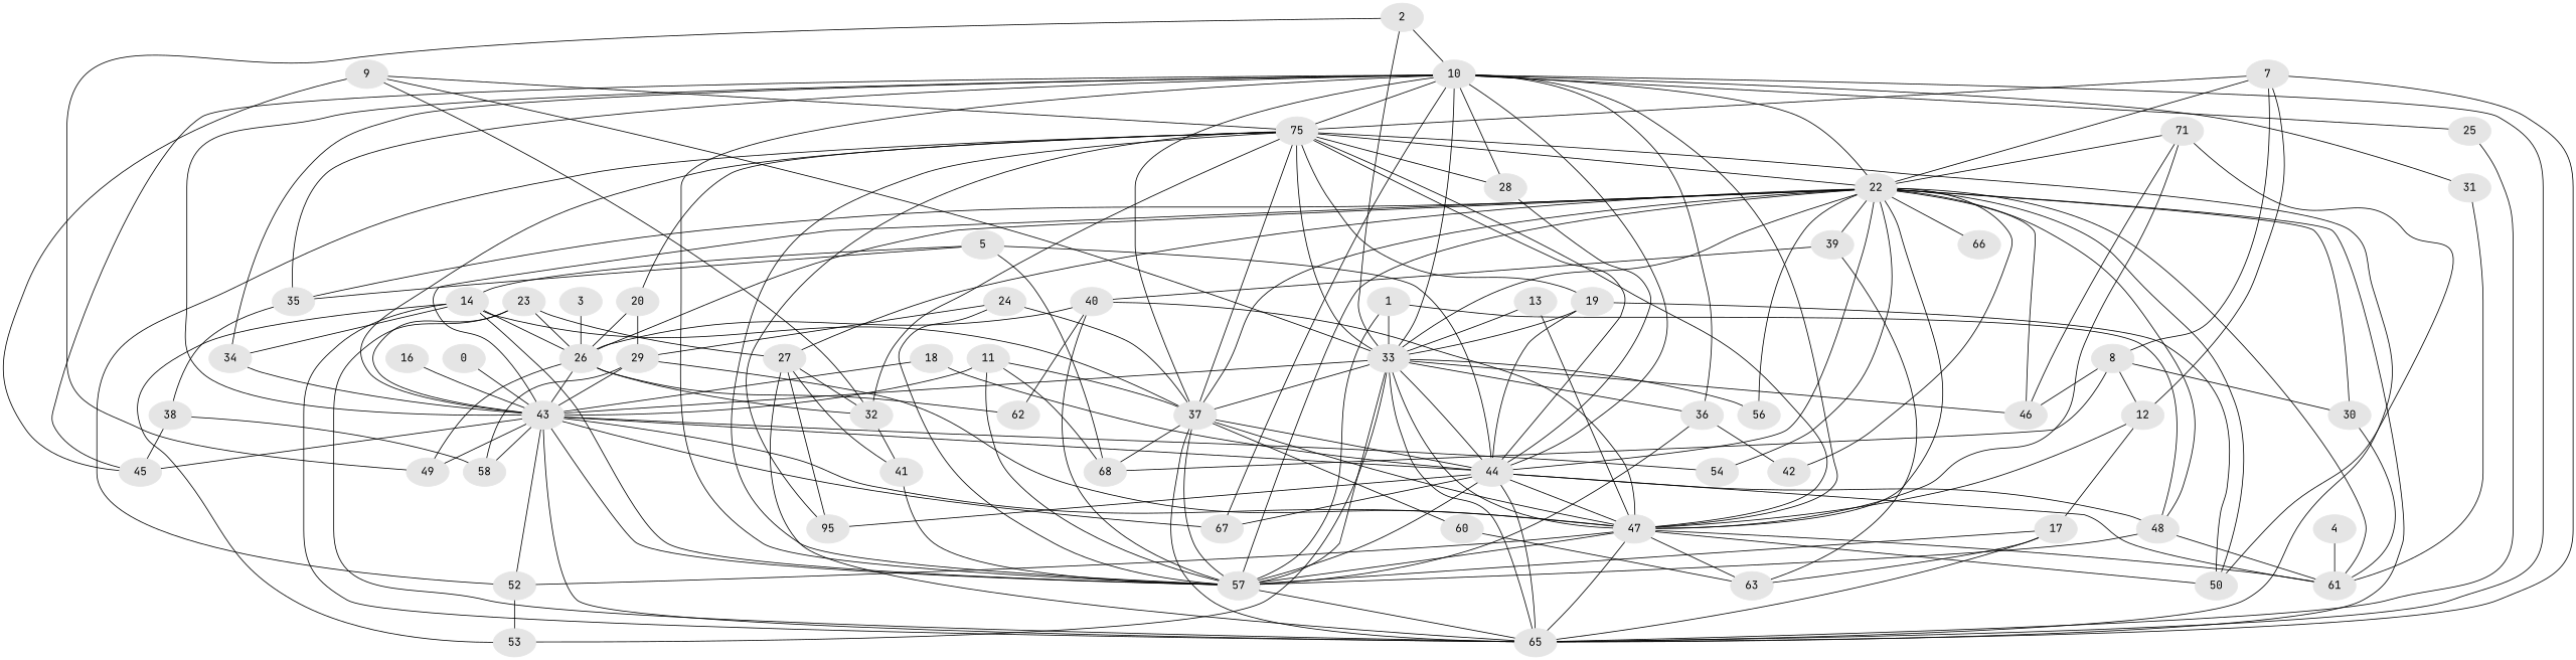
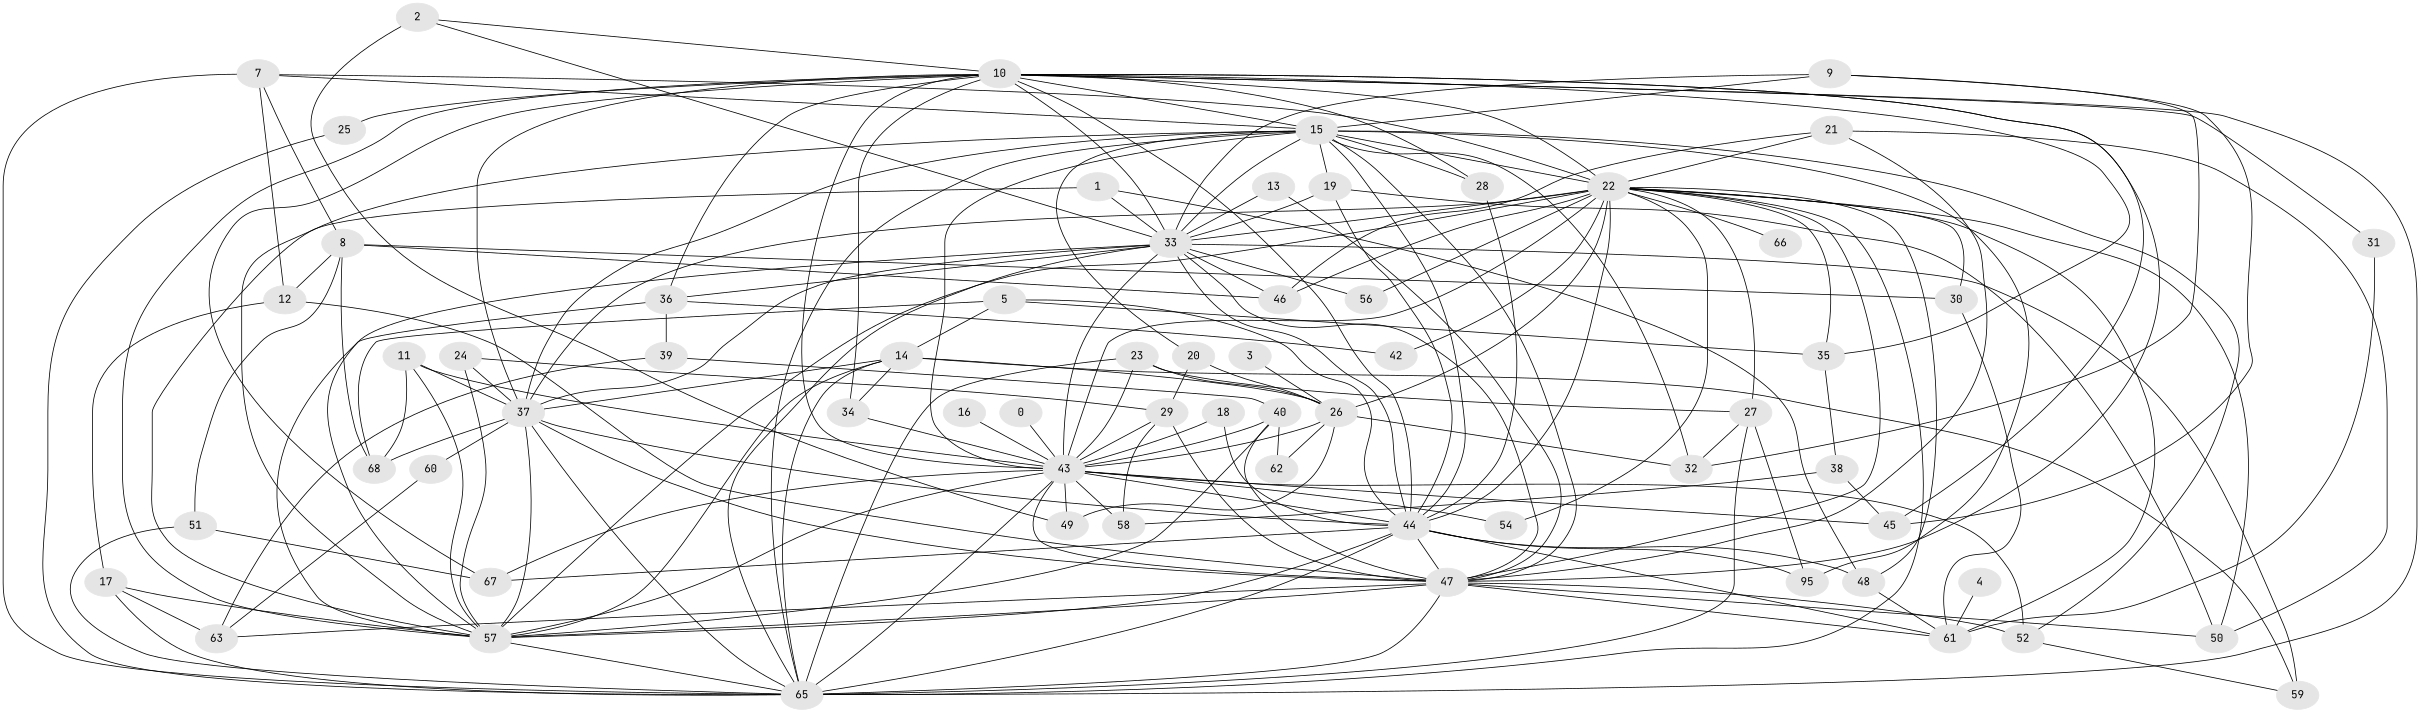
  graph {
    fontname="JetBrains Mono"
    node [color=gray90 fontname="JetBrains Mono" style=filled]
    edge [fontname="JetBrains Mono" weight=1.0]
    1
    33
    48
    57
    47
    44
    43
    65
    46
    36
    37
-   53
+   53 [label=59]
    56
    61
    2
    10
    49
    35
-   15 [label=75]
+   15
    22
    45
    25
    28
    31
    34
    67
    3
    26
    32
    62
    4
    52
    63
    50
    5
    14
    68
    38
    n39 [label=95]
    n40 [label=0]
    54
    58
    7
    8
    12
    30
+   51
    17
    19
    20
    27
    39
    42
    66
    9
-   41
    60
    11
    13
    29
    16
    18
-   21 [label=71]
+   21
    40
    23
    24
    1 -- 33
    1 -- 48
    1 -- 57
    33 -- 57 [weight=3.0]
    33 -- 47
    33 -- 44 [weight=2.0]
    33 -- 43
    33 -- 65
    33 -- 46
    33 -- 36
    33 -- 37 [weight=2.0]
    33 -- 53
    33 -- 56
-   48 -- 57
    48 -- 61
    57 -- 65
    47 -- 57 [weight=2.0]
    47 -- 65
    47 -- 61
    47 -- 52
    47 -- 63
    47 -- 50
    44 -- 48
    44 -- 57
    44 -- 47
    44 -- 65
    44 -- 61
    44 -- 67
    44 -- n39
    43 -- 57 [weight=2.0]
    43 -- 47
    43 -- 44
    43 -- 65 [weight=2.0]
    43 -- 49
    43 -- 45
    43 -- 67
    43 -- 52 [weight=2.0]
    43 -- 54
    43 -- 58
    36 -- 57
    36 -- 42
    37 -- 57 [weight=2.0]
    37 -- 47
    37 -- 44
    37 -- 65
    37 -- 68
    37 -- 60
    2 -- 33
    2 -- 10
    2 -- 49
    10 -- 33
    10 -- 57 [weight=2.0]
    10 -- 47
    10 -- 44 [weight=2.0]
    10 -- 43
    10 -- 65
    10 -- 36
    10 -- 37 [weight=3.0]
    10 -- 35
    10 -- 15 [weight=2.0]
    10 -- 22 [weight=2.0]
    10 -- 45
    10 -- 25 [weight=3.0]
    10 -- 28
    10 -- 31
    10 -- 34
    10 -- 67
    35 -- 38
    15 -- 33
    15 -- 57
    15 -- 47 [weight=2.0]
    15 -- 44
    15 -- 43 [weight=2.0]
    15 -- 65
    15 -- 37 [weight=2.0]
    15 -- 22 [weight=2.0]
    15 -- 28
    15 -- 32
    15 -- 52
    15 -- n39
    15 -- 19
    15 -- 20
    22 -- 33
    22 -- 48
    22 -- 57
    22 -- 47
    22 -- 44
    22 -- 43
    22 -- 65
    22 -- 46
    22 -- 37
    22 -- 56
    22 -- 61
    22 -- 35
    22 -- 26
    22 -- 50
    22 -- 54
    22 -- 30
    22 -- 27
-   22 -- 39
+   36 -- 39
    22 -- 42 [weight=2.0]
    22 -- 66
    25 -- 65
    28 -- 44
    31 -- 61
    34 -- 43
    3 -- 26
    26 -- 43
    26 -- 49
    26 -- 32
    26 -- 62
-   32 -- 41
    4 -- 61
    52 -- 53
    5 -- 44
    5 -- 35
    5 -- 14
    5 -- 68
    14 -- 57
    14 -- 65
    14 -- 37
    14 -- 53
    14 -- 34
    14 -- 26
    38 -- 45
    38 -- 58
    n40 -- 43 [weight=2.0]
    7 -- 65
    7 -- 15
    7 -- 22
    7 -- 8
    7 -- 12
    8 -- 46
    8 -- 68
    8 -- 12
    8 -- 30
+   8 -- 51
    12 -- 47
    12 -- 17
    30 -- 61
+   51 -- 65
+   51 -- 67
    17 -- 57
    17 -- 65
    17 -- 63
    19 -- 33 [weight=2.0]
    19 -- 44
    19 -- 50
    20 -- 26
    20 -- 29
    27 -- 65
    27 -- 32
    27 -- n39
-   27 -- 41
    39 -- 63
    39 -- 40
    9 -- 33
    9 -- 15
    9 -- 45
    9 -- 32
-   41 -- 57
    60 -- 63
    11 -- 57
    11 -- 43
    11 -- 37
    11 -- 68
    13 -- 33
    13 -- 47
    29 -- 47
    29 -- 43
    29 -- 58
    16 -- 43
    18 -- 44
    18 -- 43 [weight=2.0]
    21 -- 47
    21 -- 46
    21 -- 22
    21 -- 50
    40 -- 57
    40 -- 47
-   40 -- 26
+   40 -- 43
    40 -- 62
    23 -- 43
    23 -- 65
    23 -- 26
    23 -- 27
    24 -- 57
    24 -- 37
    24 -- 29
  }
